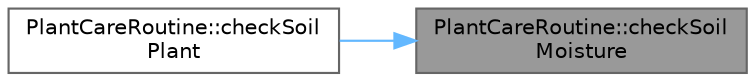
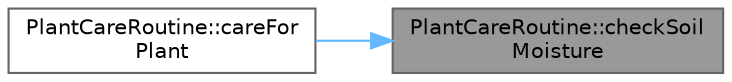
  digraph {
    rankdir=RL
    node [fontname=Helvetica fontsize=10 shape=box style=filled]
    n1 [color=gray40 fillcolor=grey60 fontcolor=black height=0.2 label="PlantCareRoutine::checkSoil\lMoisture" width=0.4]
-   n2 [color=grey40 fillcolor=white height=0.2 label="PlantCareRoutine::checkSoil\lPlant" width=0.4]
+   n2 [color=grey40 fillcolor=white height=0.2 label="PlantCareRoutine::careFor\lPlant" width=0.4]
    n1 -> n2 [color=steelblue1 dir=back fontname=Helvetica fontsize=10 labelfontname=Helvetica labelfontsize=10 style=solid]
  }
